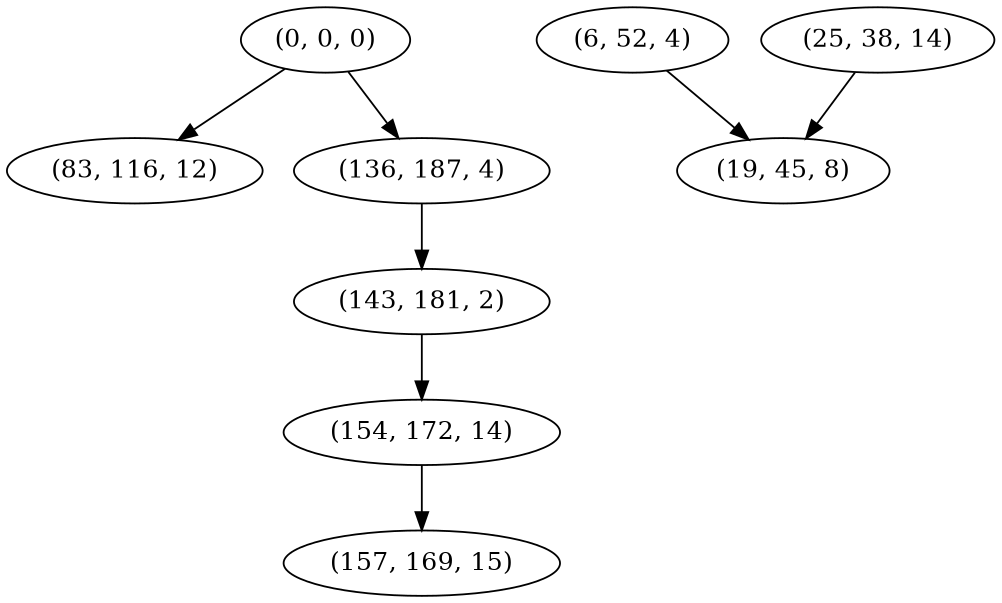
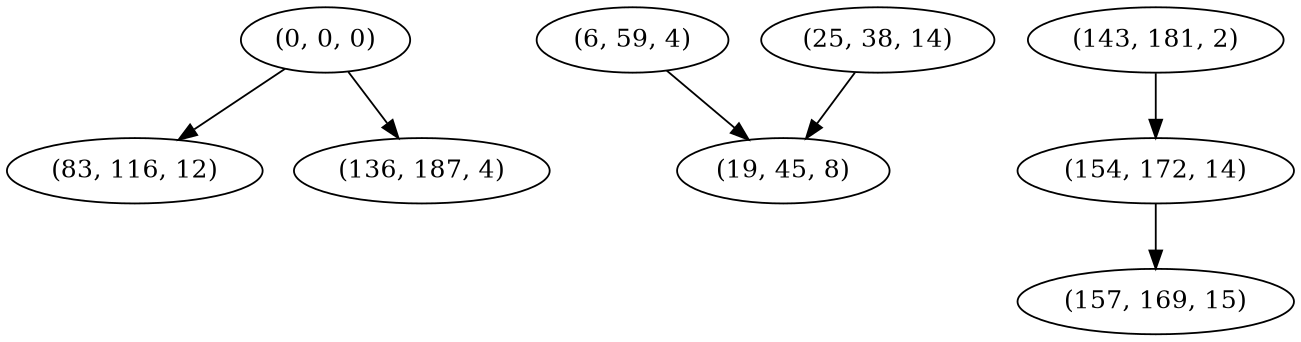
  digraph {
    fontname="DejaVu Serif"
    node [fontname="DejaVu Serif"]
    edge [fontname="DejaVu Serif"]
    "(0, 0, 0)"
    "(83, 116, 12)"
    "(136, 187, 4)"
-   "(6, 59, 4)" [label="(6, 52, 4)"]
+   "(6, 59, 4)"
    "(19, 45, 8)"
    n6 [label="(143, 181, 2)"]
    "(25, 38, 14)"
    "(154, 172, 14)"
    "(157, 169, 15)"
    "(0, 0, 0)" -> "(83, 116, 12)"
    "(0, 0, 0)" -> "(136, 187, 4)"
-   "(136, 187, 4)" -> n6
    "(6, 59, 4)" -> "(19, 45, 8)"
    n6 -> "(154, 172, 14)"
    "(25, 38, 14)" -> "(19, 45, 8)"
    "(154, 172, 14)" -> "(157, 169, 15)"
  }
